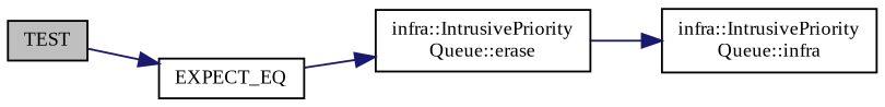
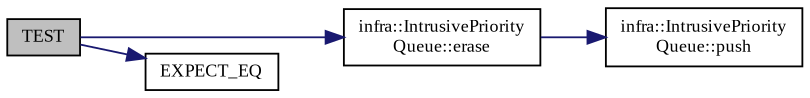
  digraph {
    fontname="Liberation Serif"
    rankdir=LR
    node [color=black fillcolor=white fontname="Liberation Serif" fontsize=10 shape=record style=filled]
    edge [color=midnightblue fontname="Liberation Serif" fontsize=10 labelfontname=Helvetica labelfontsize=10 style=solid]
    n1 [fillcolor=grey75 fontcolor=black height=0.2 label=TEST width=0.4]
    n2 [height=0.2 label="infra::IntrusivePriority\lQueue::erase" width=0.4]
    n3 [height=0.2 label=EXPECT_EQ width=0.4]
-   n4 [height=0.2 label="infra::IntrusivePriority\lQueue::infra" width=0.4]
-   n3 -> n2
+   n4 [height=0.2 label="infra::IntrusivePriority\lQueue::push" width=0.4]
+   n1 -> n2
    n1 -> n3
    n2 -> n4
  }
